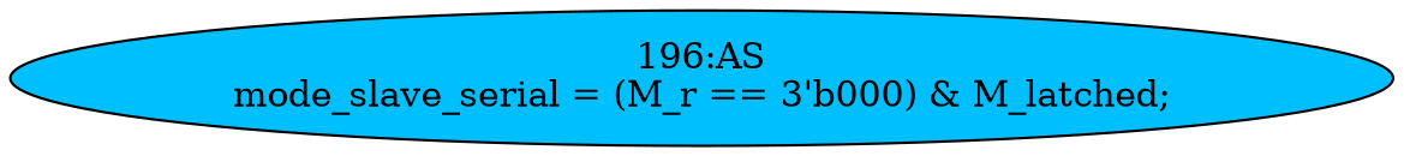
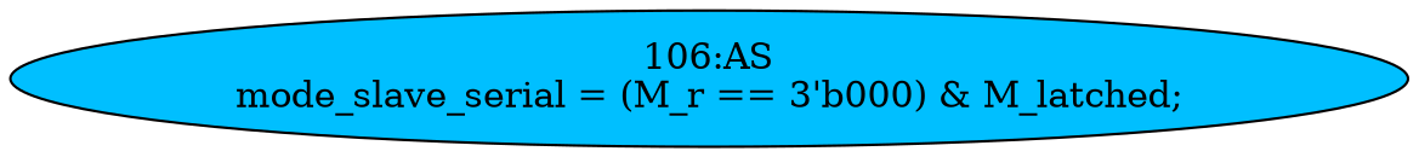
  strict digraph {
-   n1 [ast="<pyverilog.vparser.ast.Assign object at 0x7f1e4d7e2dd0>" def_var="['mode_slave_serial']" fillcolor=deepskyblue label="196:AS\nmode_slave_serial = (M_r == 3'b000) & M_latched;" statements="[]" style=filled typ=Assign use_var="['M_r', 'M_latched']"]
+   n1 [ast="<pyverilog.vparser.ast.Assign object at 0x7f1e4d7e2dd0>" def_var="['mode_slave_serial']" fillcolor=deepskyblue label="106:AS\nmode_slave_serial = (M_r == 3'b000) & M_latched;" statements="[]" style=filled typ=Assign use_var="['M_r', 'M_latched']"]
  }
